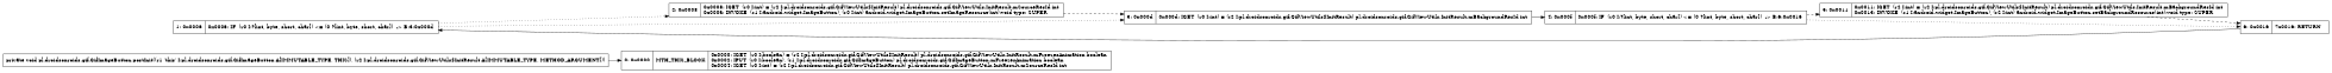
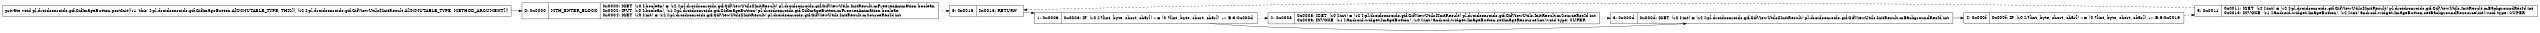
  digraph {
    rankdir=LR
    node [shape=record]
    edge [style=dotted]
-   n1 [label="{0\:\ 0x0000|MTH_THIS_BLOCK\l|0x0000: IGET  (r0 I:boolean) = (r2 I:pl.droidsonroids.gif.GifViewUtils$InitResult) pl.droidsonroids.gif.GifViewUtils.InitResult.mFreezesAnimation boolean \l0x0002: IPUT  (r0 I:boolean), (r1 I:pl.droidsonroids.gif.GifImageButton) pl.droidsonroids.gif.GifImageButton.mFreezesAnimation boolean \l0x0004: IGET  (r0 I:int) = (r2 I:pl.droidsonroids.gif.GifViewUtils$InitResult) pl.droidsonroids.gif.GifViewUtils.InitResult.mSourceResId int \l}"]
+   n1 [label="{0\:\ 0x0000|MTH_ENTER_BLOCK\l|0x0000: IGET  (r0 I:boolean) = (r2 I:pl.droidsonroids.gif.GifViewUtils$InitResult) pl.droidsonroids.gif.GifViewUtils.InitResult.mFreezesAnimation boolean \l0x0002: IPUT  (r0 I:boolean), (r1 I:pl.droidsonroids.gif.GifImageButton) pl.droidsonroids.gif.GifImageButton.mFreezesAnimation boolean \l0x0004: IGET  (r0 I:int) = (r2 I:pl.droidsonroids.gif.GifViewUtils$InitResult) pl.droidsonroids.gif.GifViewUtils.InitResult.mSourceResId int \l}"]
    n2 [label="{1\:\ 0x0006|0x0006: IF  (r0 I:?[int, byte, short, char]) \<= (0 ?[int, byte, short, char])  \-\> B:3:0x000d \l}"]
    n3 [label="{2\:\ 0x0008|0x0008: IGET  (r0 I:int) = (r2 I:pl.droidsonroids.gif.GifViewUtils$InitResult) pl.droidsonroids.gif.GifViewUtils.InitResult.mSourceResId int \l0x000a: INVOKE  (r1 I:android.widget.ImageButton), (r0 I:int) android.widget.ImageButton.setImageResource(int):void type: SUPER \l}"]
    n4 [label="{3\:\ 0x000d|0x000d: IGET  (r0 I:int) = (r2 I:pl.droidsonroids.gif.GifViewUtils$InitResult) pl.droidsonroids.gif.GifViewUtils.InitResult.mBackgroundResId int \l}"]
    n5 [label="{4\:\ 0x000f|0x000f: IF  (r0 I:?[int, byte, short, char]) \<= (0 ?[int, byte, short, char])  \-\> B:6:0x0016 \l}"]
    n6 [label="{5\:\ 0x0011|0x0011: IGET  (r2 I:int) = (r2 I:pl.droidsonroids.gif.GifViewUtils$InitResult) pl.droidsonroids.gif.GifViewUtils.InitResult.mBackgroundResId int \l0x0013: INVOKE  (r1 I:android.widget.ImageButton), (r2 I:int) android.widget.ImageButton.setBackgroundResource(int):void type: SUPER \l}"]
-   n7 [label="{6\:\ 0x0016|7x0016: RETURN   \l}"]
+   n7 [label="{6\:\ 0x0016|0x0016: RETURN   \l}"]
    n8 [label="{private void pl.droidsonroids.gif.GifImageButton.postInit((r1 'this' I:pl.droidsonroids.gif.GifImageButton A[IMMUTABLE_TYPE, THIS]), (r2 I:pl.droidsonroids.gif.GifViewUtils$InitResult A[IMMUTABLE_TYPE, METHOD_ARGUMENT])) }"]
    n2 -> n3
-   n2 -> n4
-   n3 -> n4 [style=dashed]
+   n2 -> n4 [style=solid]
+   n3 -> n4
    n4 -> n5 [style=solid]
    n5 -> n6 [style=dashed]
-   n5 -> n7
+   n1 -> n7
    n6 -> n7 [style=dashed]
    n7 -> n2 [style=solid]
    n8 -> n1 [style=solid]
  }
